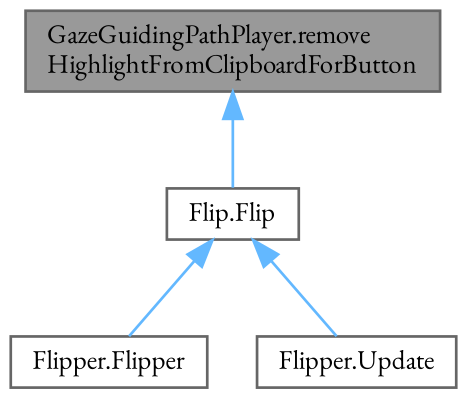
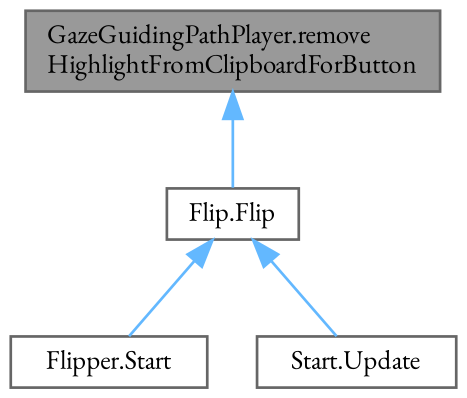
  digraph {
    fontname="EB Garamond"
    rankdir=TB
    node [color=grey40 fillcolor=white fontname="EB Garamond" fontsize=10 shape=box style=filled]
    edge [color=steelblue1 dir=back fontname="EB Garamond" fontsize=10 labelfontname=Helvetica labelfontsize=10 style=solid]
    n1 [color=gray40 fillcolor=grey60 fontcolor=black height=0.2 label="GazeGuidingPathPlayer.remove\lHighlightFromClipboardForButton" width=0.4]
    n2 [height=0.2 label="Flip.Flip" width=0.4]
-   n3 [height=0.2 label="Flipper.Flipper" width=0.4]
-   n4 [height=0.2 label="Flipper.Update" width=0.4]
+   n3 [height=0.2 label="Flipper.Start" width=0.4]
+   n4 [height=0.2 label="Start.Update" width=0.4]
    n1 -> n2
    n2 -> n3
    n2 -> n4
  }
